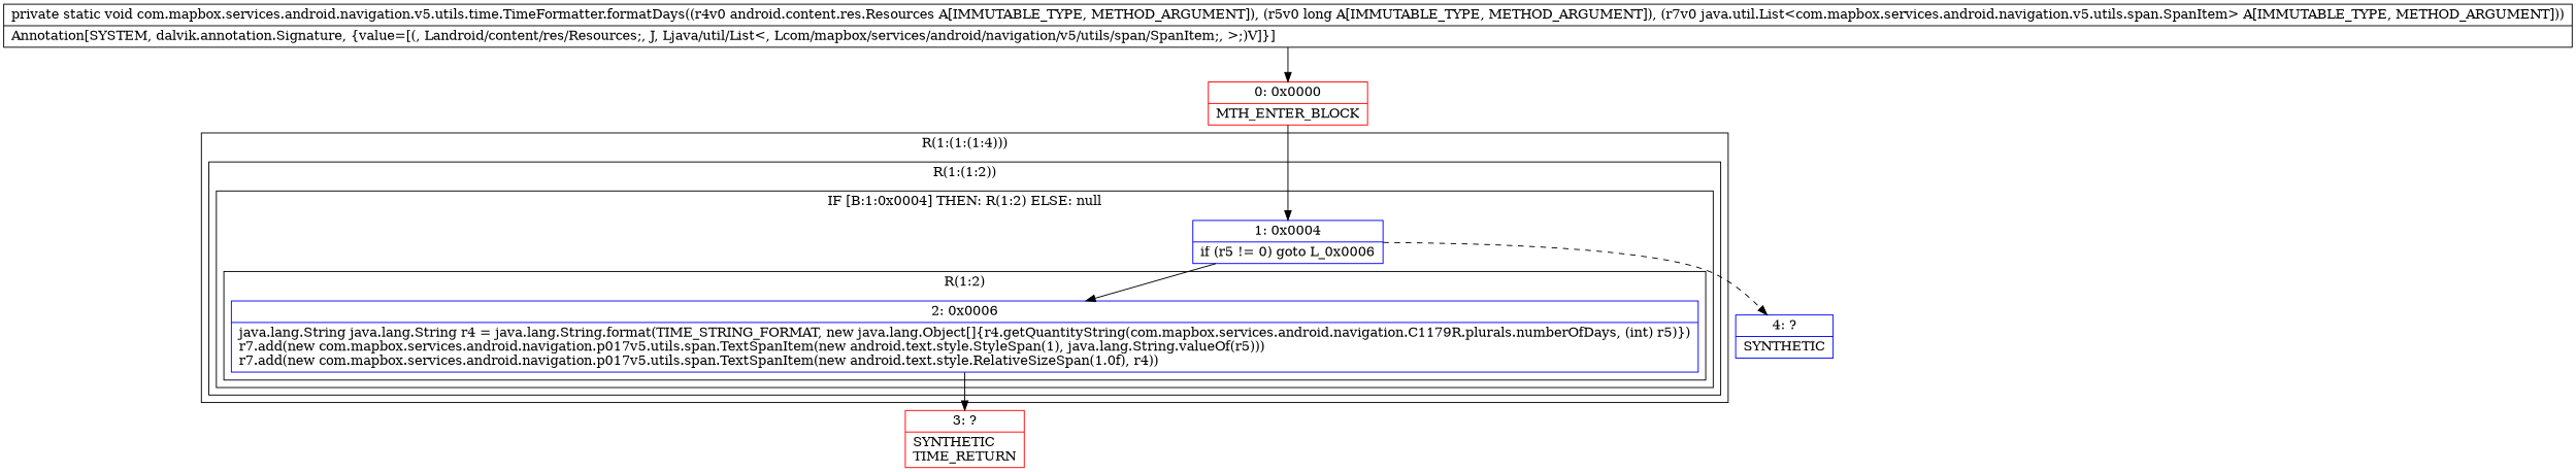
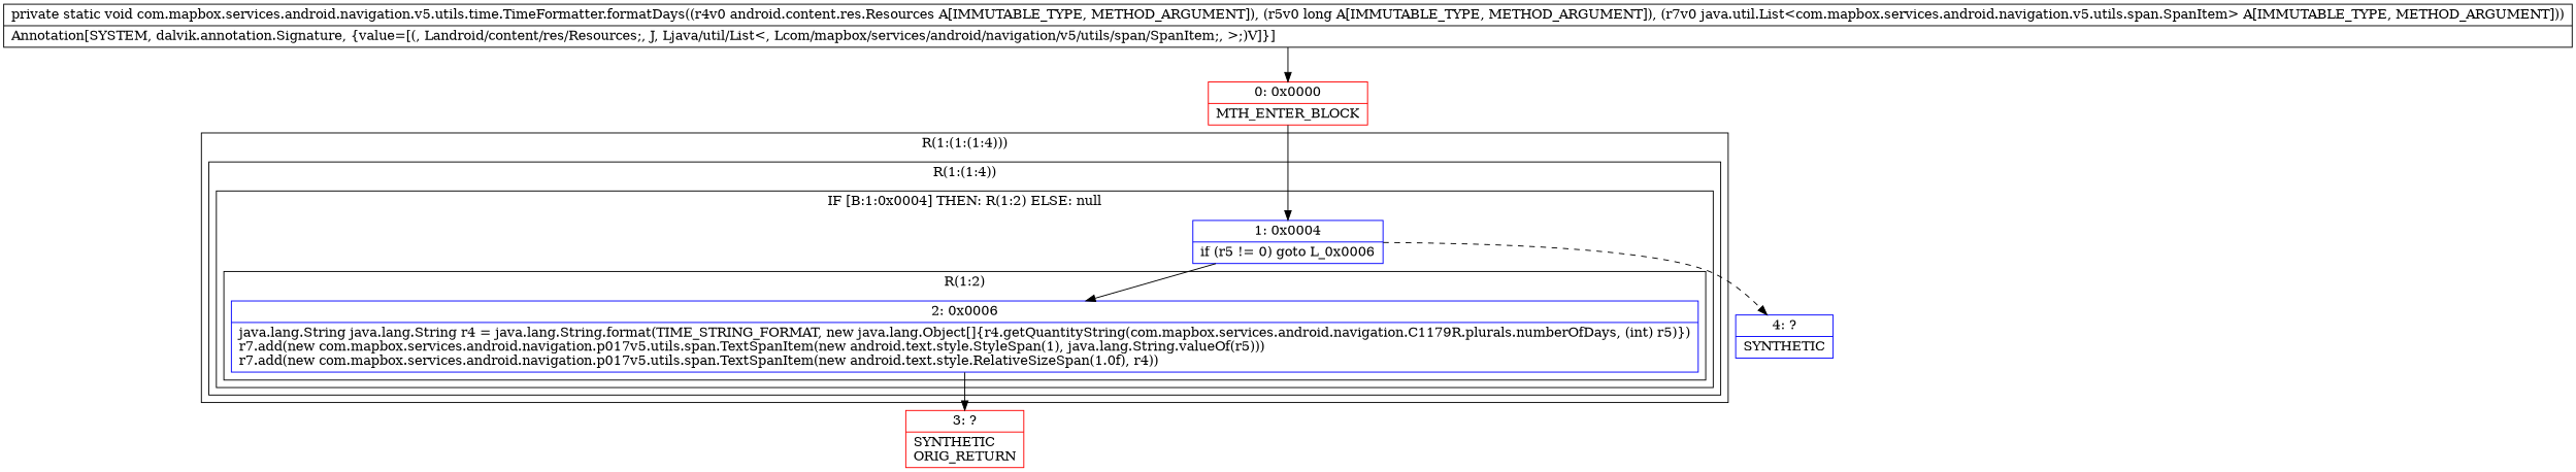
  digraph {
    node [color=blue shape=record]
    n1 [label="{2\:\ 0x0006|java.lang.String java.lang.String r4 = java.lang.String.format(TIME_STRING_FORMAT, new java.lang.Object[]\{r4.getQuantityString(com.mapbox.services.android.navigation.C1179R.plurals.numberOfDays, (int) r5)\})\lr7.add(new com.mapbox.services.android.navigation.p017v5.utils.span.TextSpanItem(new android.text.style.StyleSpan(1), java.lang.String.valueOf(r5)))\lr7.add(new com.mapbox.services.android.navigation.p017v5.utils.span.TextSpanItem(new android.text.style.RelativeSizeSpan(1.0f), r4))\l}"]
    n2 [label="{1\:\ 0x0004|if (r5 != 0) goto L_0x0006\l}"]
-   n3 [color=red label="{3\:\ ?|SYNTHETIC\lTIME_RETURN\l}"]
+   n3 [color=red label="{3\:\ ?|SYNTHETIC\lORIG_RETURN\l}"]
    n4 [label="{4\:\ ?|SYNTHETIC\l}"]
    n5 [color=red label="{0\:\ 0x0000|MTH_ENTER_BLOCK\l}"]
    n6 [label="{private static void com.mapbox.services.android.navigation.v5.utils.time.TimeFormatter.formatDays((r4v0 android.content.res.Resources A[IMMUTABLE_TYPE, METHOD_ARGUMENT]), (r5v0 long A[IMMUTABLE_TYPE, METHOD_ARGUMENT]), (r7v0 java.util.List\<com.mapbox.services.android.navigation.v5.utils.span.SpanItem\> A[IMMUTABLE_TYPE, METHOD_ARGUMENT]))  | Annotation[SYSTEM, dalvik.annotation.Signature, \{value=[(, Landroid\/content\/res\/Resources;, J, Ljava\/util\/List\<, Lcom\/mapbox\/services\/android\/navigation\/v5\/utils\/span\/SpanItem;, \>;)V]\}]\l}" color=""]
    subgraph cluster_1 {
      label="R(1:(1:(1:4)))"
      subgraph cluster_2 {
-       label="R(1:(1:2))"
+       label="R(1:(1:4))"
        subgraph cluster_3 {
          label="IF [B:1:0x0004] THEN: R(1:2) ELSE: null"
          n2
          subgraph cluster_4 {
            label="R(1:2)"
            n1
          }
        }
      }
    }
    n1 -> n3
    n2 -> n1
    n2 -> n4 [style=dashed]
    n5 -> n2
    n6 -> n5
  }
